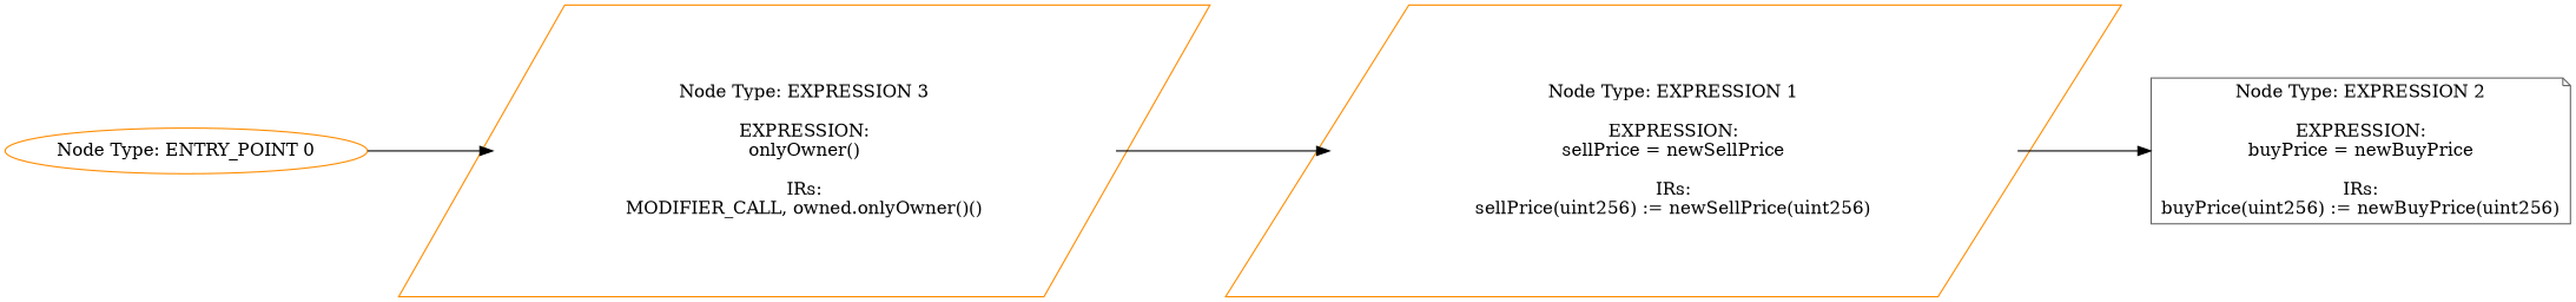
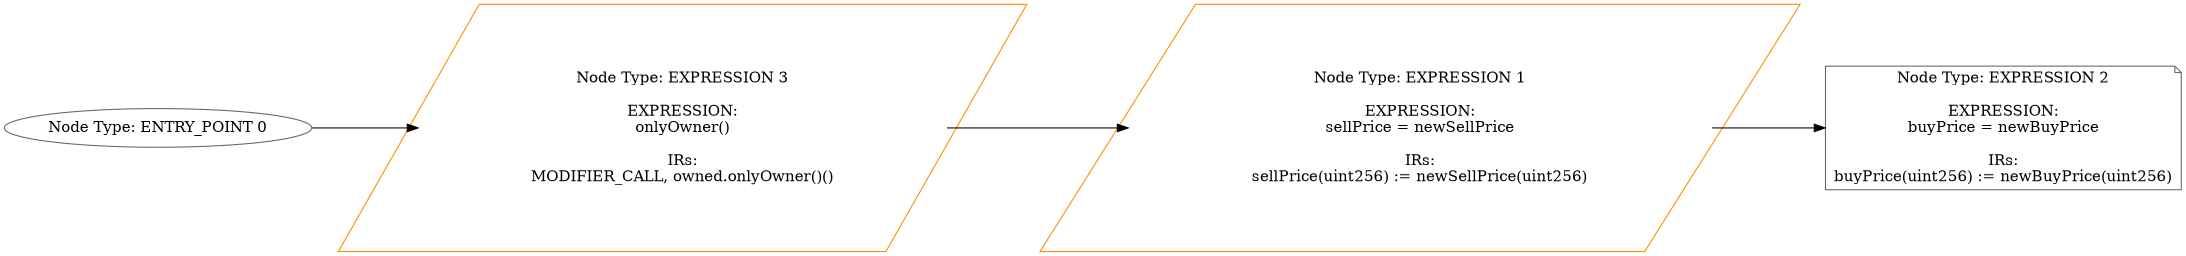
  digraph {
    rankdir=LR
    node [color=gray40 shape=parallelogram]
-   n1 [label="Node Type: ENTRY_POINT 0\n" color=darkorange shape=ellipse]
+   n1 [label="Node Type: ENTRY_POINT 0\n" shape=ellipse]
    n2 [label="Node Type: EXPRESSION 3\n\nEXPRESSION:\nonlyOwner()\n\nIRs:\nMODIFIER_CALL, owned.onlyOwner()()" color=darkorange]
    n3 [label="Node Type: EXPRESSION 1\n\nEXPRESSION:\nsellPrice = newSellPrice\n\nIRs:\nsellPrice(uint256) := newSellPrice(uint256)" color=darkorange]
    n4 [label="Node Type: EXPRESSION 2\n\nEXPRESSION:\nbuyPrice = newBuyPrice\n\nIRs:\nbuyPrice(uint256) := newBuyPrice(uint256)" shape=note]
    n1 -> n2
    n2 -> n3
    n3 -> n4
  }
